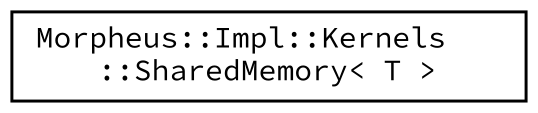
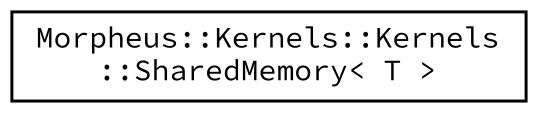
  digraph {
    rankdir=LR
    fontname="Source Code Pro"
-   n1 [color=black fillcolor=white fontname="Source Code Pro" fontsize=10 height=0.2 label="Morpheus::Impl::Kernels\l::SharedMemory\< T \>" shape=box style=filled width=0.4]
+   n1 [color=black fillcolor=white fontname="Source Code Pro" fontsize=10 height=0.2 label="Morpheus::Kernels::Kernels\l::SharedMemory\< T \>" shape=box style=filled width=0.4]
  }
